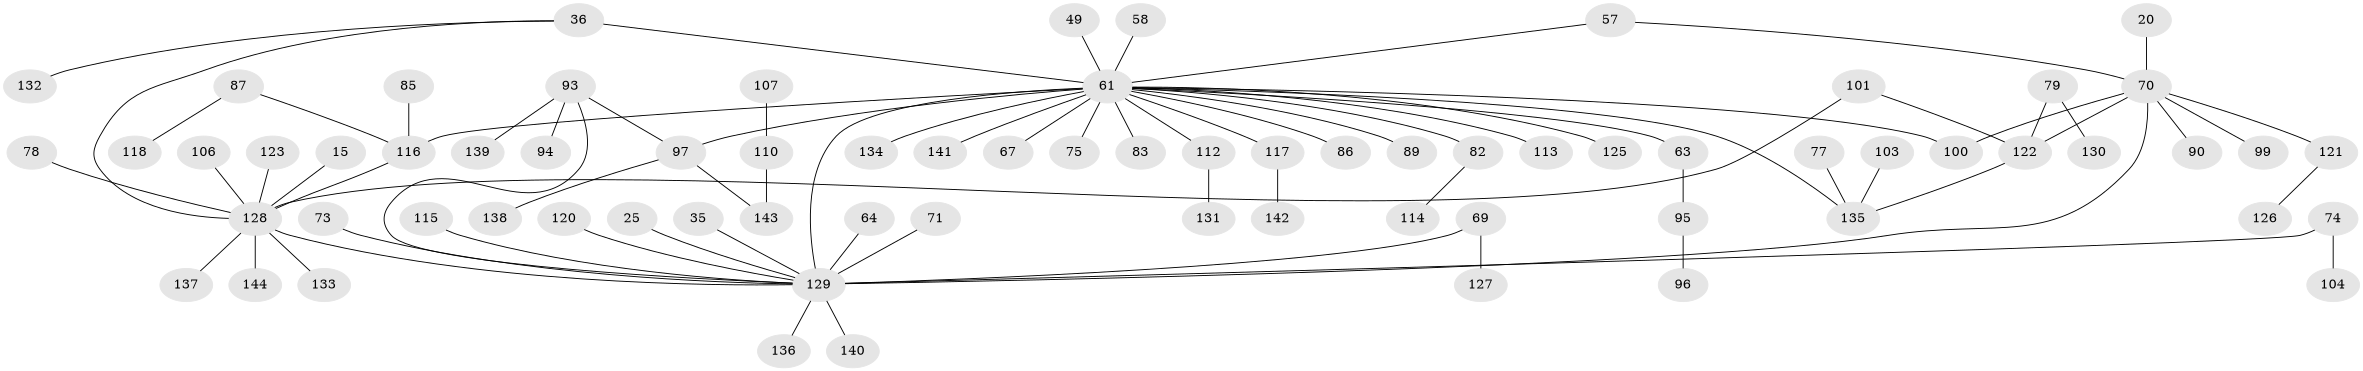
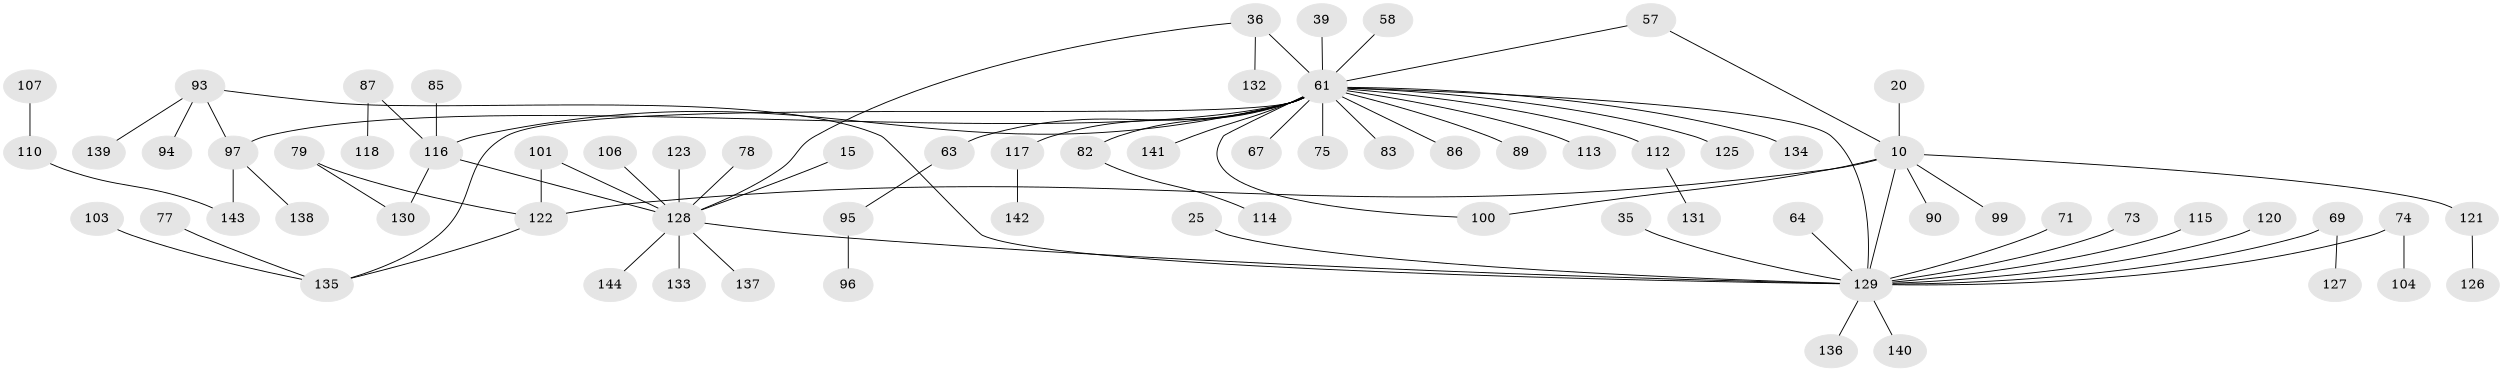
  graph {
    node [color=gray90 style=filled]
    128 [super="+44+66+68+91+72+14+108"]
    129 [super="+124+98"]
    133
    137
    144
    15
-   70 [super="+9+23"]
+   70 [super="+9+23" label=10]
    100
    90
    99
    121 [super="+92+111+119+87"]
    122 [super="+34+38"]
    20
    136
    140
    25
    35
    36 [super="+6"]
    61 [super="+42+41+40"]
    132 [super="+56"]
    63
    67 [super="+48"]
    75 [super="+29"]
    82
    83
    86
    89
    97 [super="+59"]
    112
    113
    116 [super="+81+76+109"]
    117
    125
    134
    135 [super="+60"]
    141
-   39 [label=49]
+   39
    57 [super="+30"]
    58 [super="+52"]
    95
    114
    138
    143
    131
    130
    142
    96
    64 [super="+22"]
    107
    110
    69
    127
    126
    71
    73
    74 [super="+54"]
    104
    77
    78
    79
    85
    n62 [label=87]
    118
    93
    94
    139
    101
    103
    106
    115
    120
    123
    128 -- 129
    128 -- 133
    128 -- 137
    128 -- 144
    129 -- 136
    129 -- 140
    15 -- 128
    70 -- 129 [weight=2]
    70 -- 100
    70 -- 90
    70 -- 99
    70 -- 121 [weight=2]
    70 -- 122
    121 -- 126
    122 -- 135
    20 -- 70
    25 -- 129
    35 -- 129
    36 -- 128
    36 -- 61 [weight=2]
    36 -- 132
    61 -- 129 [weight=3]
    61 -- 100
    61 -- 63
    61 -- 67
    61 -- 75
    61 -- 82
    61 -- 83
    61 -- 86
    61 -- 89
    61 -- 97
    61 -- 112
    61 -- 113
    61 -- 116 [weight=2]
    61 -- 117
    61 -- 125
    61 -- 134
    61 -- 135
    61 -- 141
    63 -- 95
    82 -- 114
    97 -- 138
    97 -- 143
    112 -- 131
    116 -- 128 [weight=2]
+   116 -- 130
    117 -- 142
    39 -- 61
    57 -- 70
    57 -- 61
    58 -- 61
    95 -- 96
    64 -- 129
    107 -- 110
    110 -- 143
    69 -- 129
    69 -- 127
    71 -- 129
    73 -- 129
    74 -- 129
    74 -- 104
    77 -- 135
    78 -- 128
    79 -- 122
    79 -- 130
    85 -- 116
    n62 -- 116
    n62 -- 118
    93 -- 129
    93 -- 97
    93 -- 94
    93 -- 139
    101 -- 128
    101 -- 122
    103 -- 135
    106 -- 128
    115 -- 129
    120 -- 129
    123 -- 128
  }
